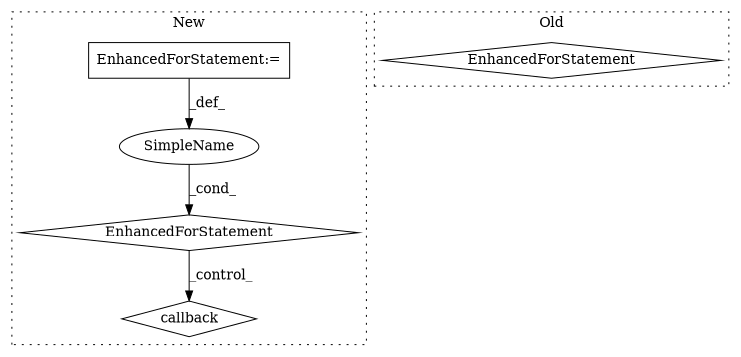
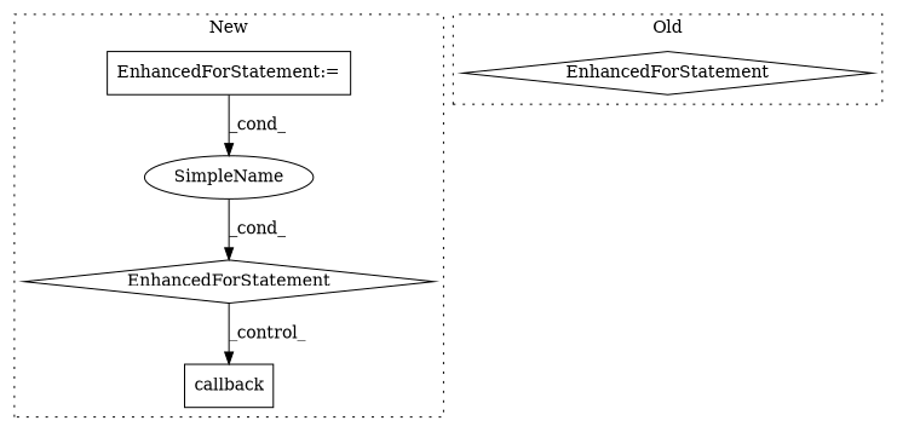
  digraph {
    node [a=70 l="66,2" s="20797,20891" shape=box]
-   n1 [a=32 l="9,1" label=callback s="20927,20945" shape=diamond]
+   n1 [a=32 l="9,1" label=callback s="20927,20945"]
    n2 [label=EnhancedForStatement shape=diamond]
    n3 [a=42 l=8 label=SimpleName s=20867 shape=ellipse]
    n4 [a=7 label="EnhancedForStatement:="]
    n5 [l="53,2" label=EnhancedForStatement s="6389,6469" shape=diamond]
    subgraph cluster_1 {
      label=New
      style=dotted
      n1
      n2
      n3
      n4
    }
    subgraph cluster_2 {
      label=Old
      style=dotted
      n5
    }
    n2 -> n1 [label=_control_]
    n3 -> n2 [label=_cond_]
-   n4 -> n3 [label=_def_]
+   n4 -> n3 [label=_cond_]
  }
